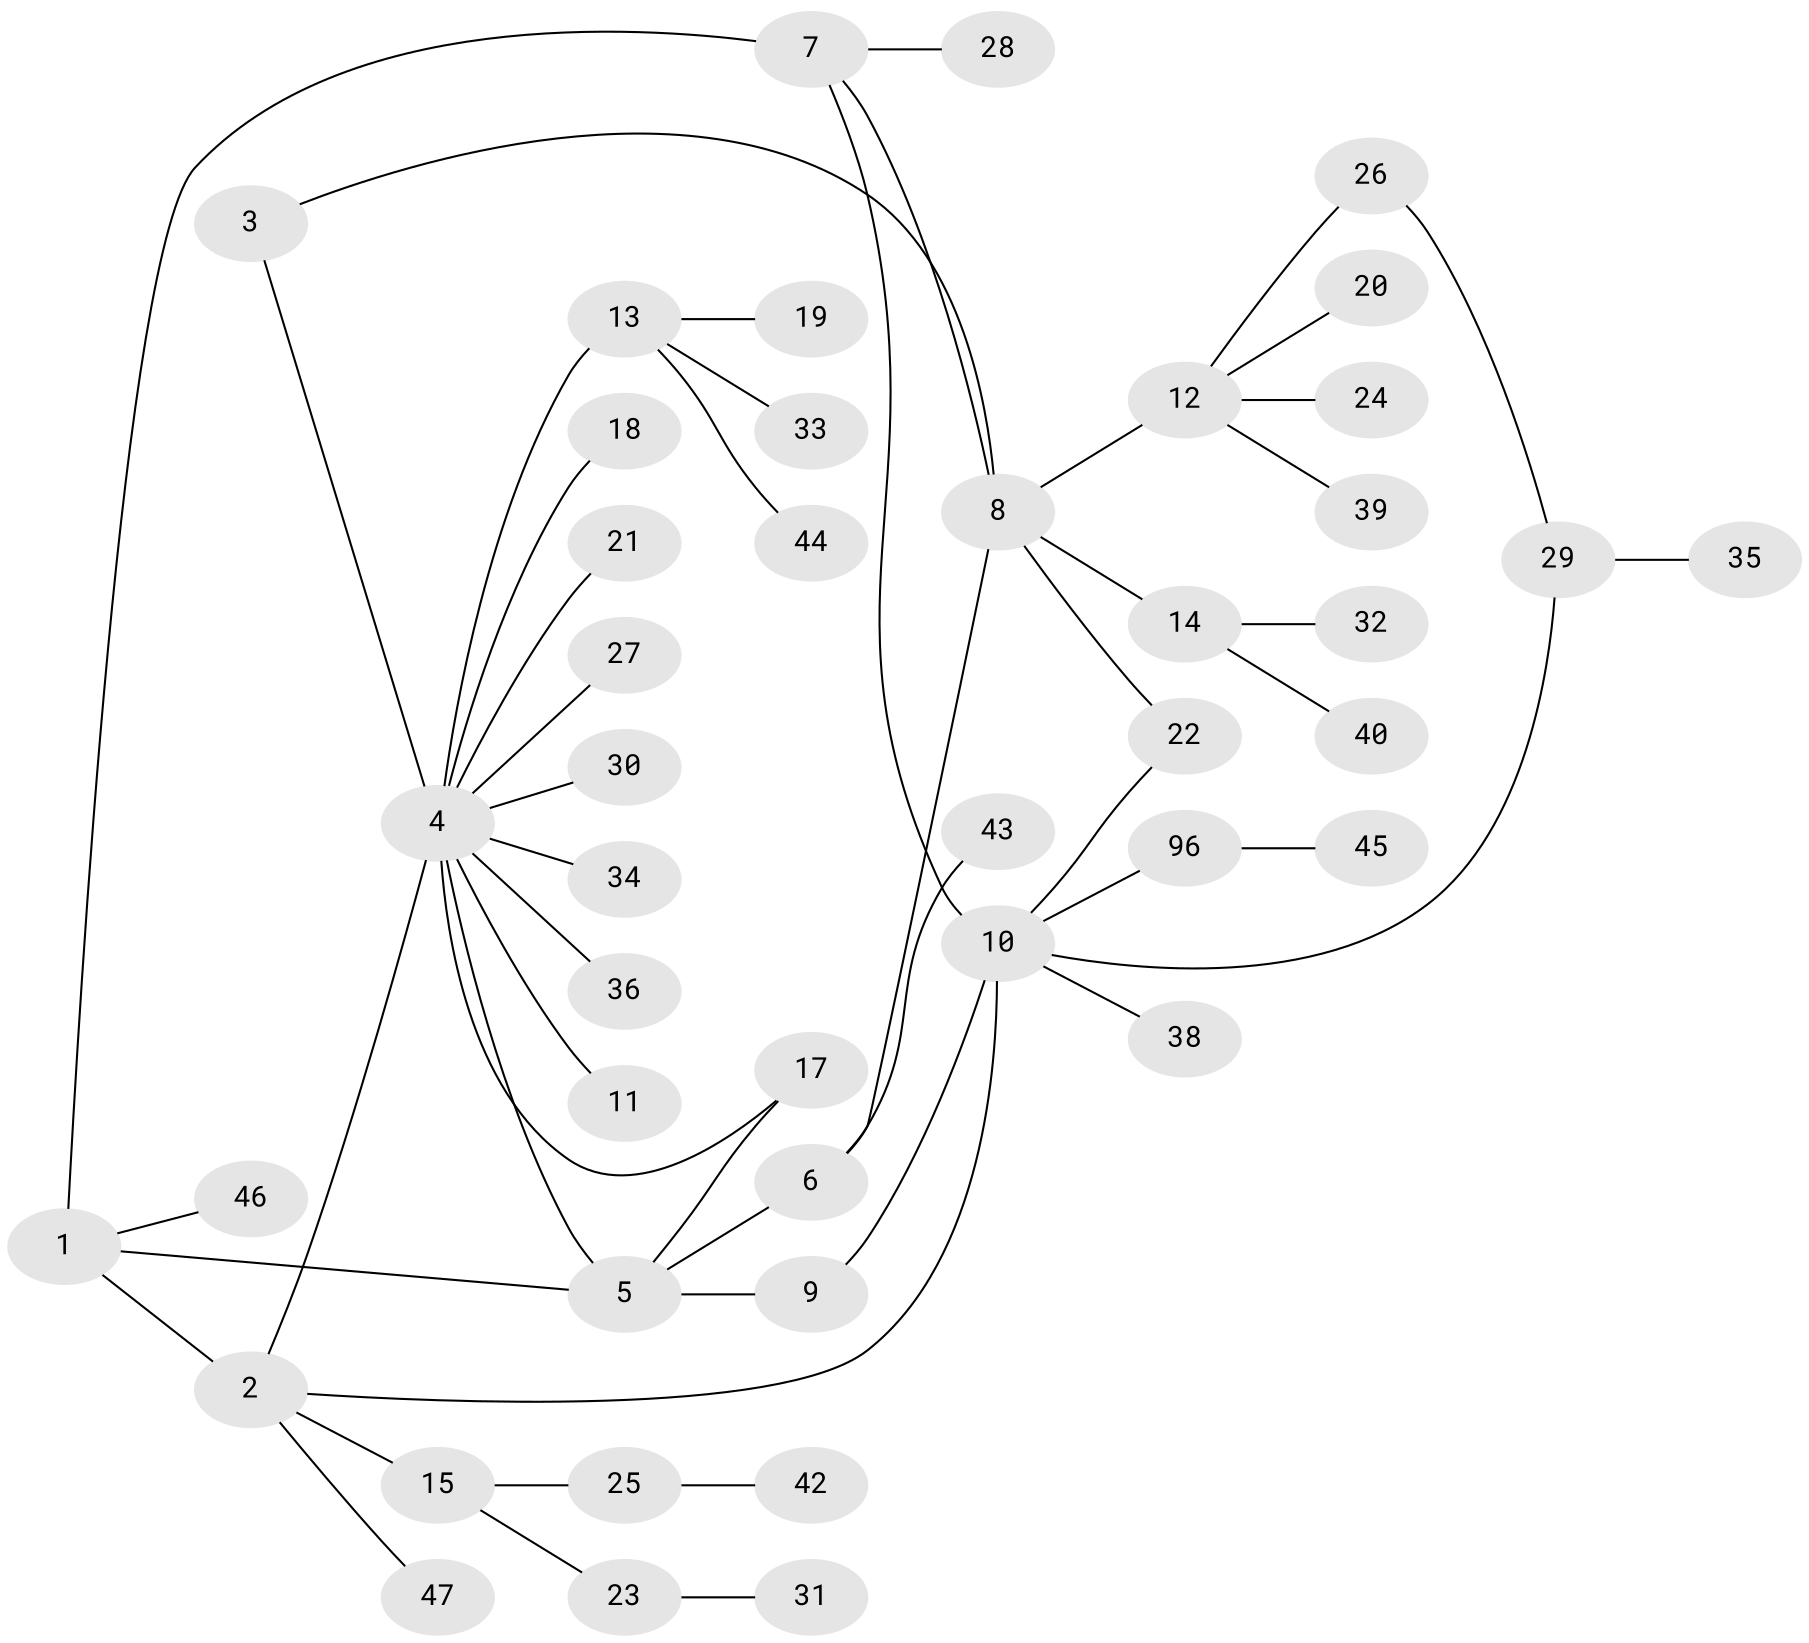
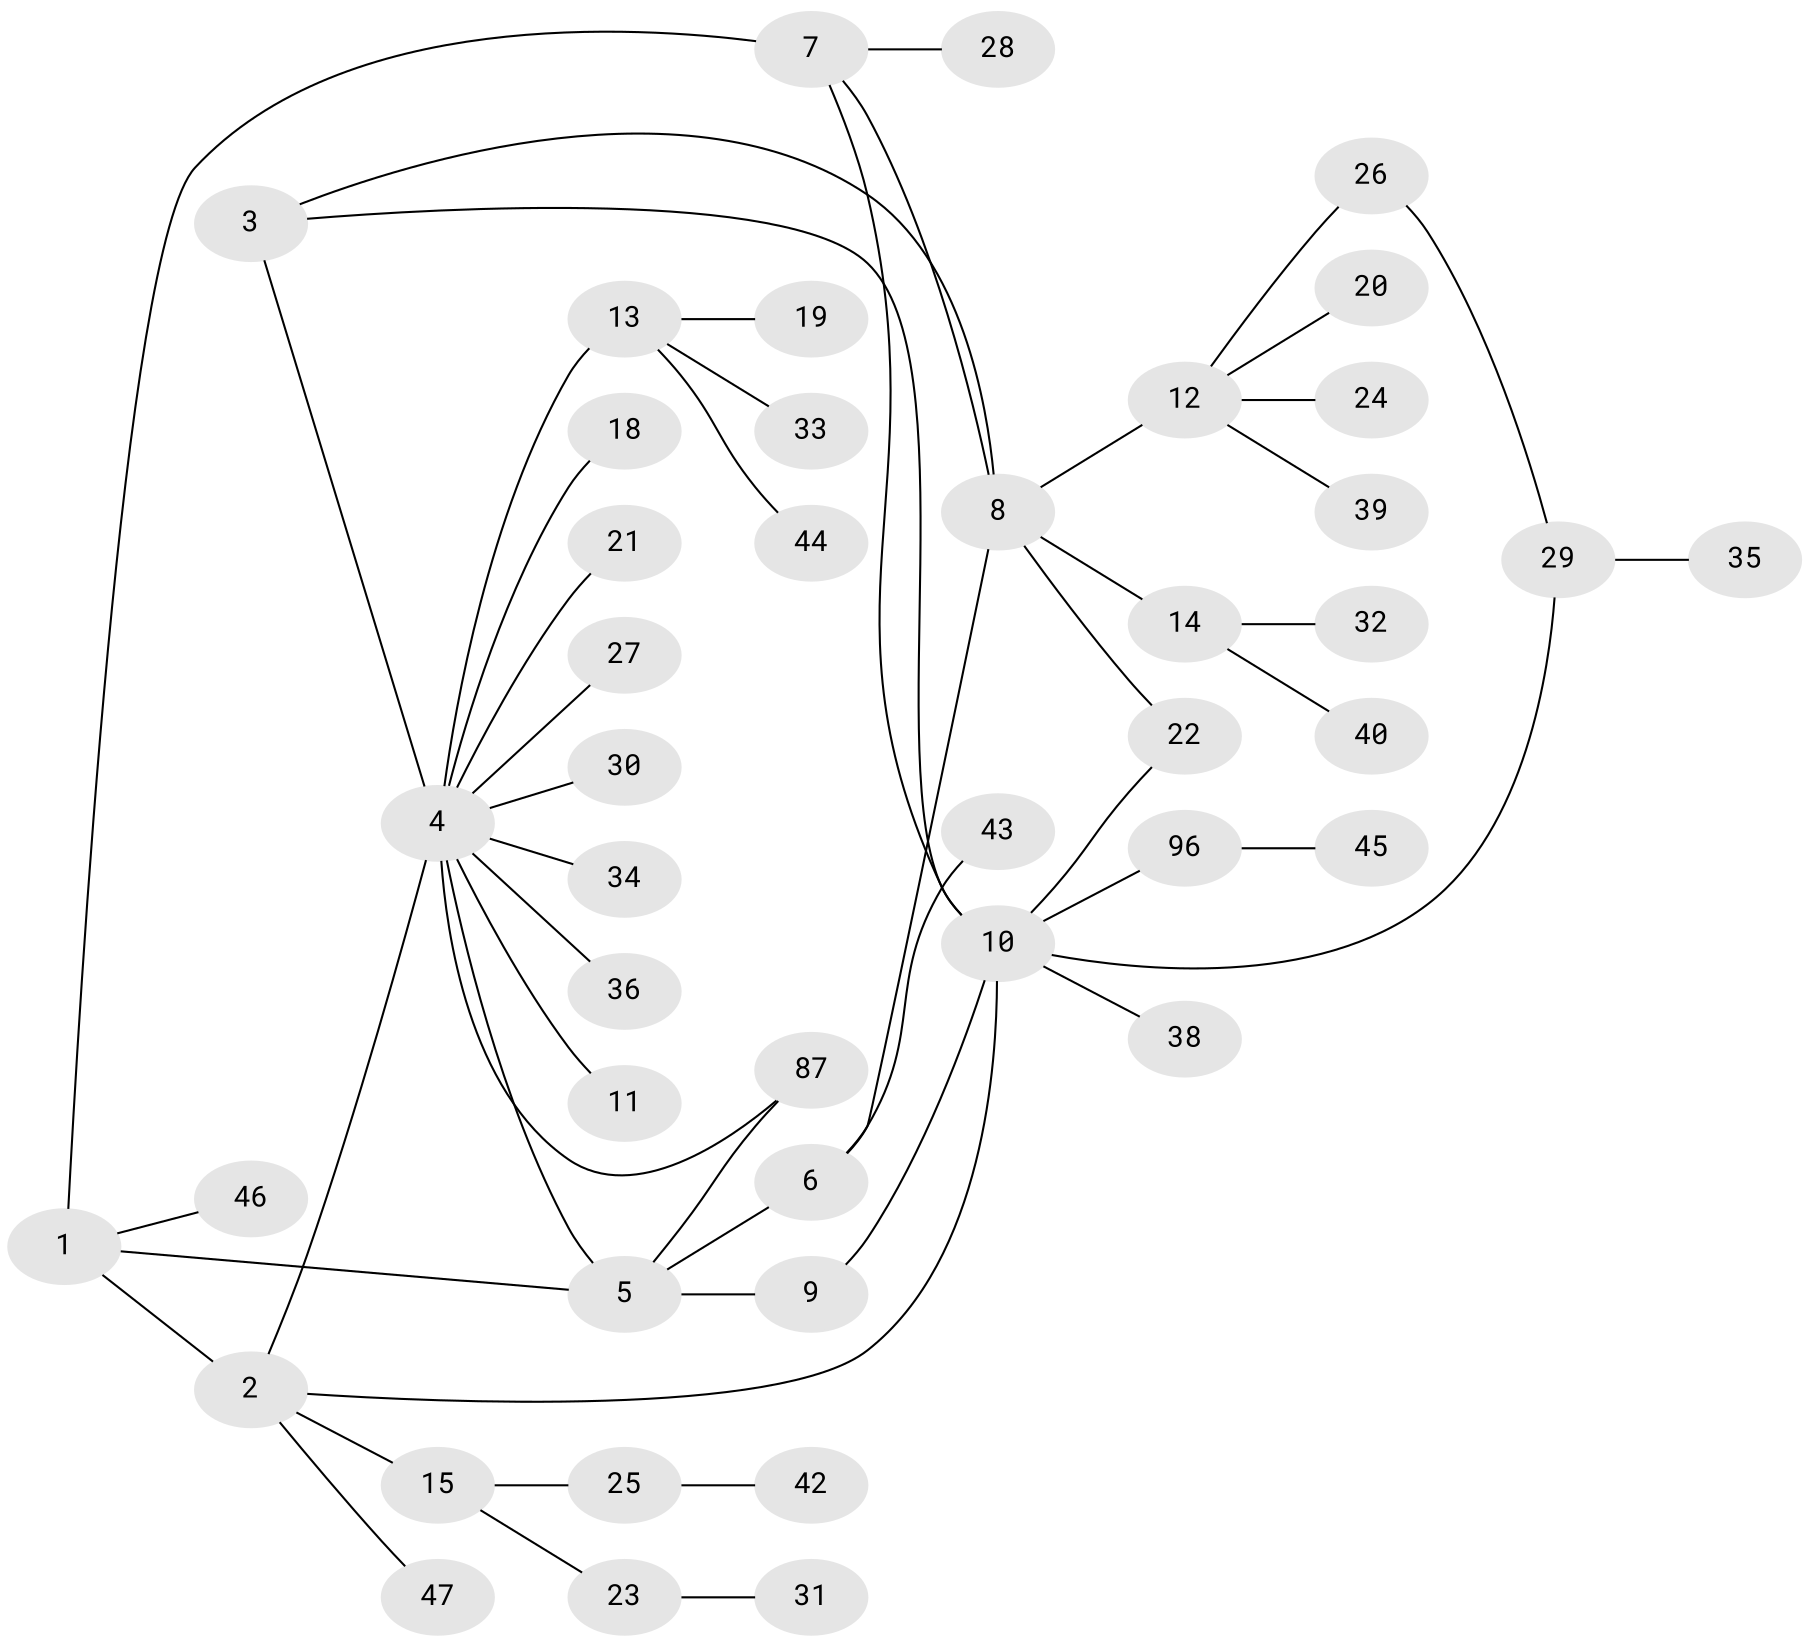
  graph {
    fontname="Roboto Mono"
    rankdir=LR
    node [color=gray90 fontname="Roboto Mono" style=filled]
    edge [fontname="Roboto Mono"]
    1
    2
    5
    7
    46
    4
    10
    15
    47
-   17
+   17 [label=87]
    6
    9
    8
    28
    11
    13
    18
    21
    27
    30
    34
    36
    22
    n24 [label=96]
    29
    38
    23
    25
    3
    12
    14
    19
    33
    44
    43
    20
    24
    26
    39
    32
    40
    45
    35
    31
    42
    1 -- 2
    1 -- 5
    1 -- 7
    1 -- 46
    2 -- 4
    2 -- 10
    2 -- 15
    2 -- 47
    5 -- 17
    5 -- 6
    5 -- 9
    7 -- 10
    7 -- 8
    7 -- 28
    4 -- 5
    4 -- 17
    4 -- 11
    4 -- 13
    4 -- 18
    4 -- 21
    4 -- 27
    4 -- 30
    4 -- 34
    4 -- 36
    10 -- 22
    10 -- n24
    10 -- 29
    10 -- 38
    15 -- 23
    15 -- 25
    6 -- 8
    6 -- 43
    9 -- 10
    8 -- 22
    8 -- 12
    8 -- 14
    13 -- 19
    13 -- 33
    13 -- 44
    n24 -- 45
    29 -- 35
    23 -- 31
    25 -- 42
    3 -- 4
+   3 -- 10
    3 -- 8
    12 -- 20
    12 -- 24
    12 -- 26
    12 -- 39
    14 -- 32
    14 -- 40
    26 -- 29
  }
